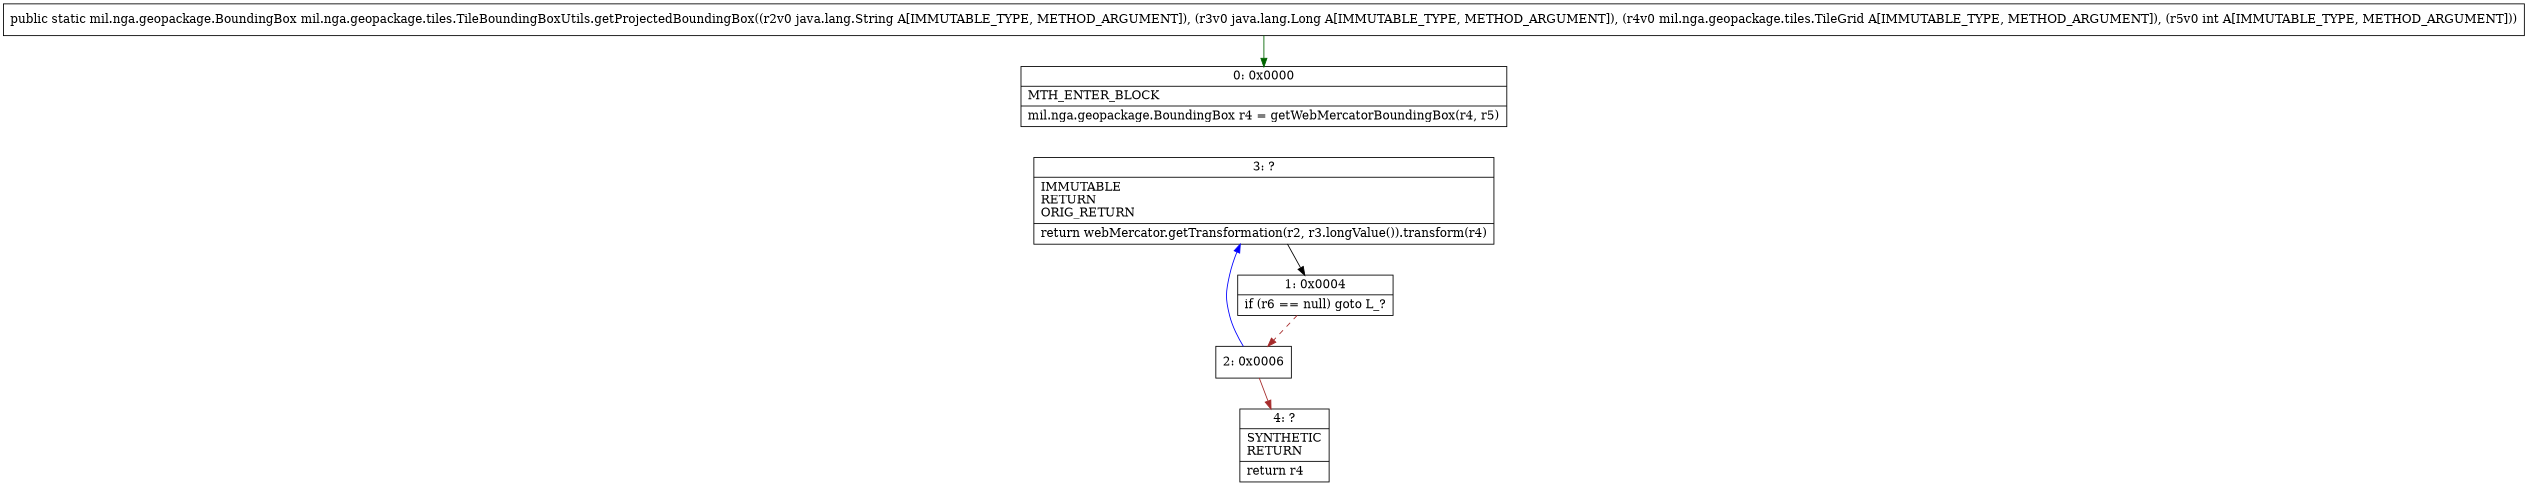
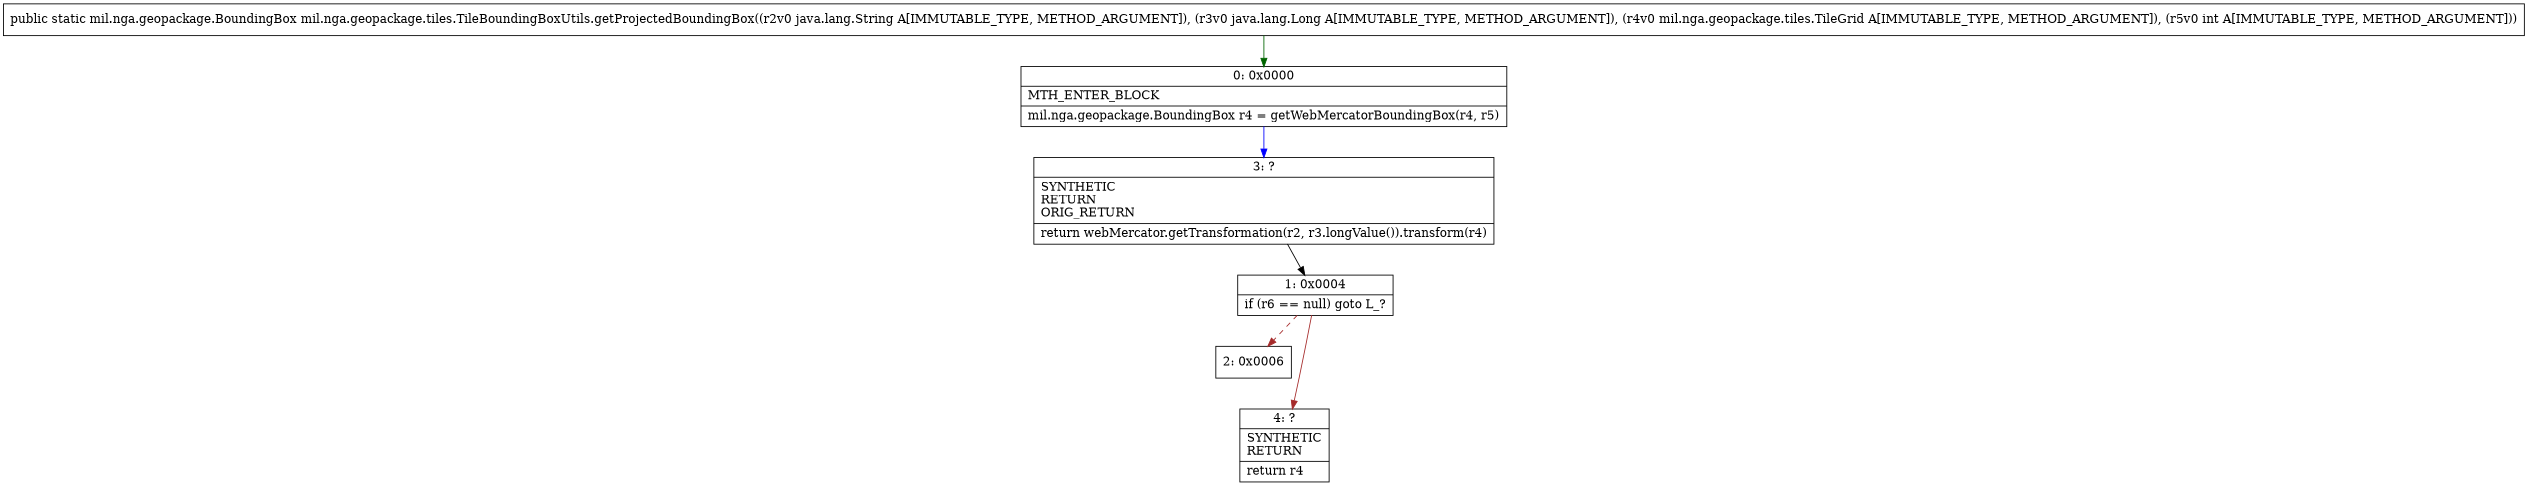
  digraph {
    node [shape=record]
    edge [color=brown]
    n1 [label="{0\:\ 0x0000|MTH_ENTER_BLOCK\l|mil.nga.geopackage.BoundingBox r4 = getWebMercatorBoundingBox(r4, r5)\l}"]
    n2 [label="{1\:\ 0x0004|if (r6 == null) goto L_?\l}"]
    n3 [label="{2\:\ 0x0006}"]
    n4 [label="{4\:\ ?|SYNTHETIC\lRETURN\l|return r4\l}"]
-   n5 [label="{3\:\ ?|IMMUTABLE\lRETURN\lORIG_RETURN\l|return webMercator.getTransformation(r2, r3.longValue()).transform(r4)\l}"]
+   n5 [label="{3\:\ ?|SYNTHETIC\lRETURN\lORIG_RETURN\l|return webMercator.getTransformation(r2, r3.longValue()).transform(r4)\l}"]
    n6 [label="{public static mil.nga.geopackage.BoundingBox mil.nga.geopackage.tiles.TileBoundingBoxUtils.getProjectedBoundingBox((r2v0 java.lang.String A[IMMUTABLE_TYPE, METHOD_ARGUMENT]), (r3v0 java.lang.Long A[IMMUTABLE_TYPE, METHOD_ARGUMENT]), (r4v0 mil.nga.geopackage.tiles.TileGrid A[IMMUTABLE_TYPE, METHOD_ARGUMENT]), (r5v0 int A[IMMUTABLE_TYPE, METHOD_ARGUMENT])) }"]
    n2 -> n3 [style=dashed]
-   n3 -> n4
-   n3 -> n5 [color=blue]
+   n2 -> n4
+   n1 -> n5 [color=blue]
    n5 -> n2 [color=black]
    n6 -> n1 [color=darkgreen]
  }
